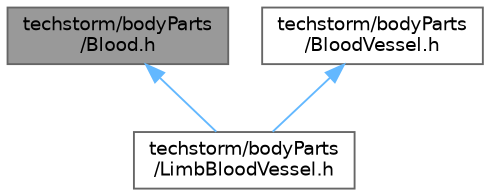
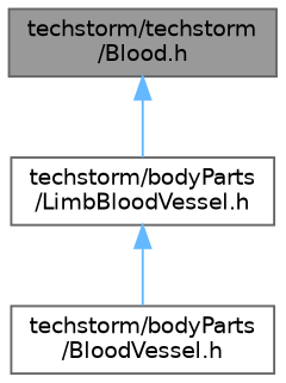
  digraph {
    node [color=grey40 fillcolor=white fontname=Helvetica fontsize=10 shape=box style=filled]
    edge [color=steelblue1 dir=back fontname=Helvetica fontsize=10 labelfontname=Helvetica labelfontsize=10 style=solid]
-   n1 [color=gray40 fillcolor=grey60 fontcolor=black height=0.2 label="techstorm/bodyParts\l/Blood.h" width=0.4]
+   n1 [color=gray40 fillcolor=grey60 fontcolor=black height=0.2 label="techstorm/techstorm\l/Blood.h" width=0.4]
    n2 [height=0.2 label="techstorm/bodyParts\l/LimbBloodVessel.h" width=0.4]
    n3 [height=0.2 label="techstorm/bodyParts\l/BloodVessel.h" width=0.4]
    n1 -> n2
-   n3 -> n2
+   n2 -> n3
  }
